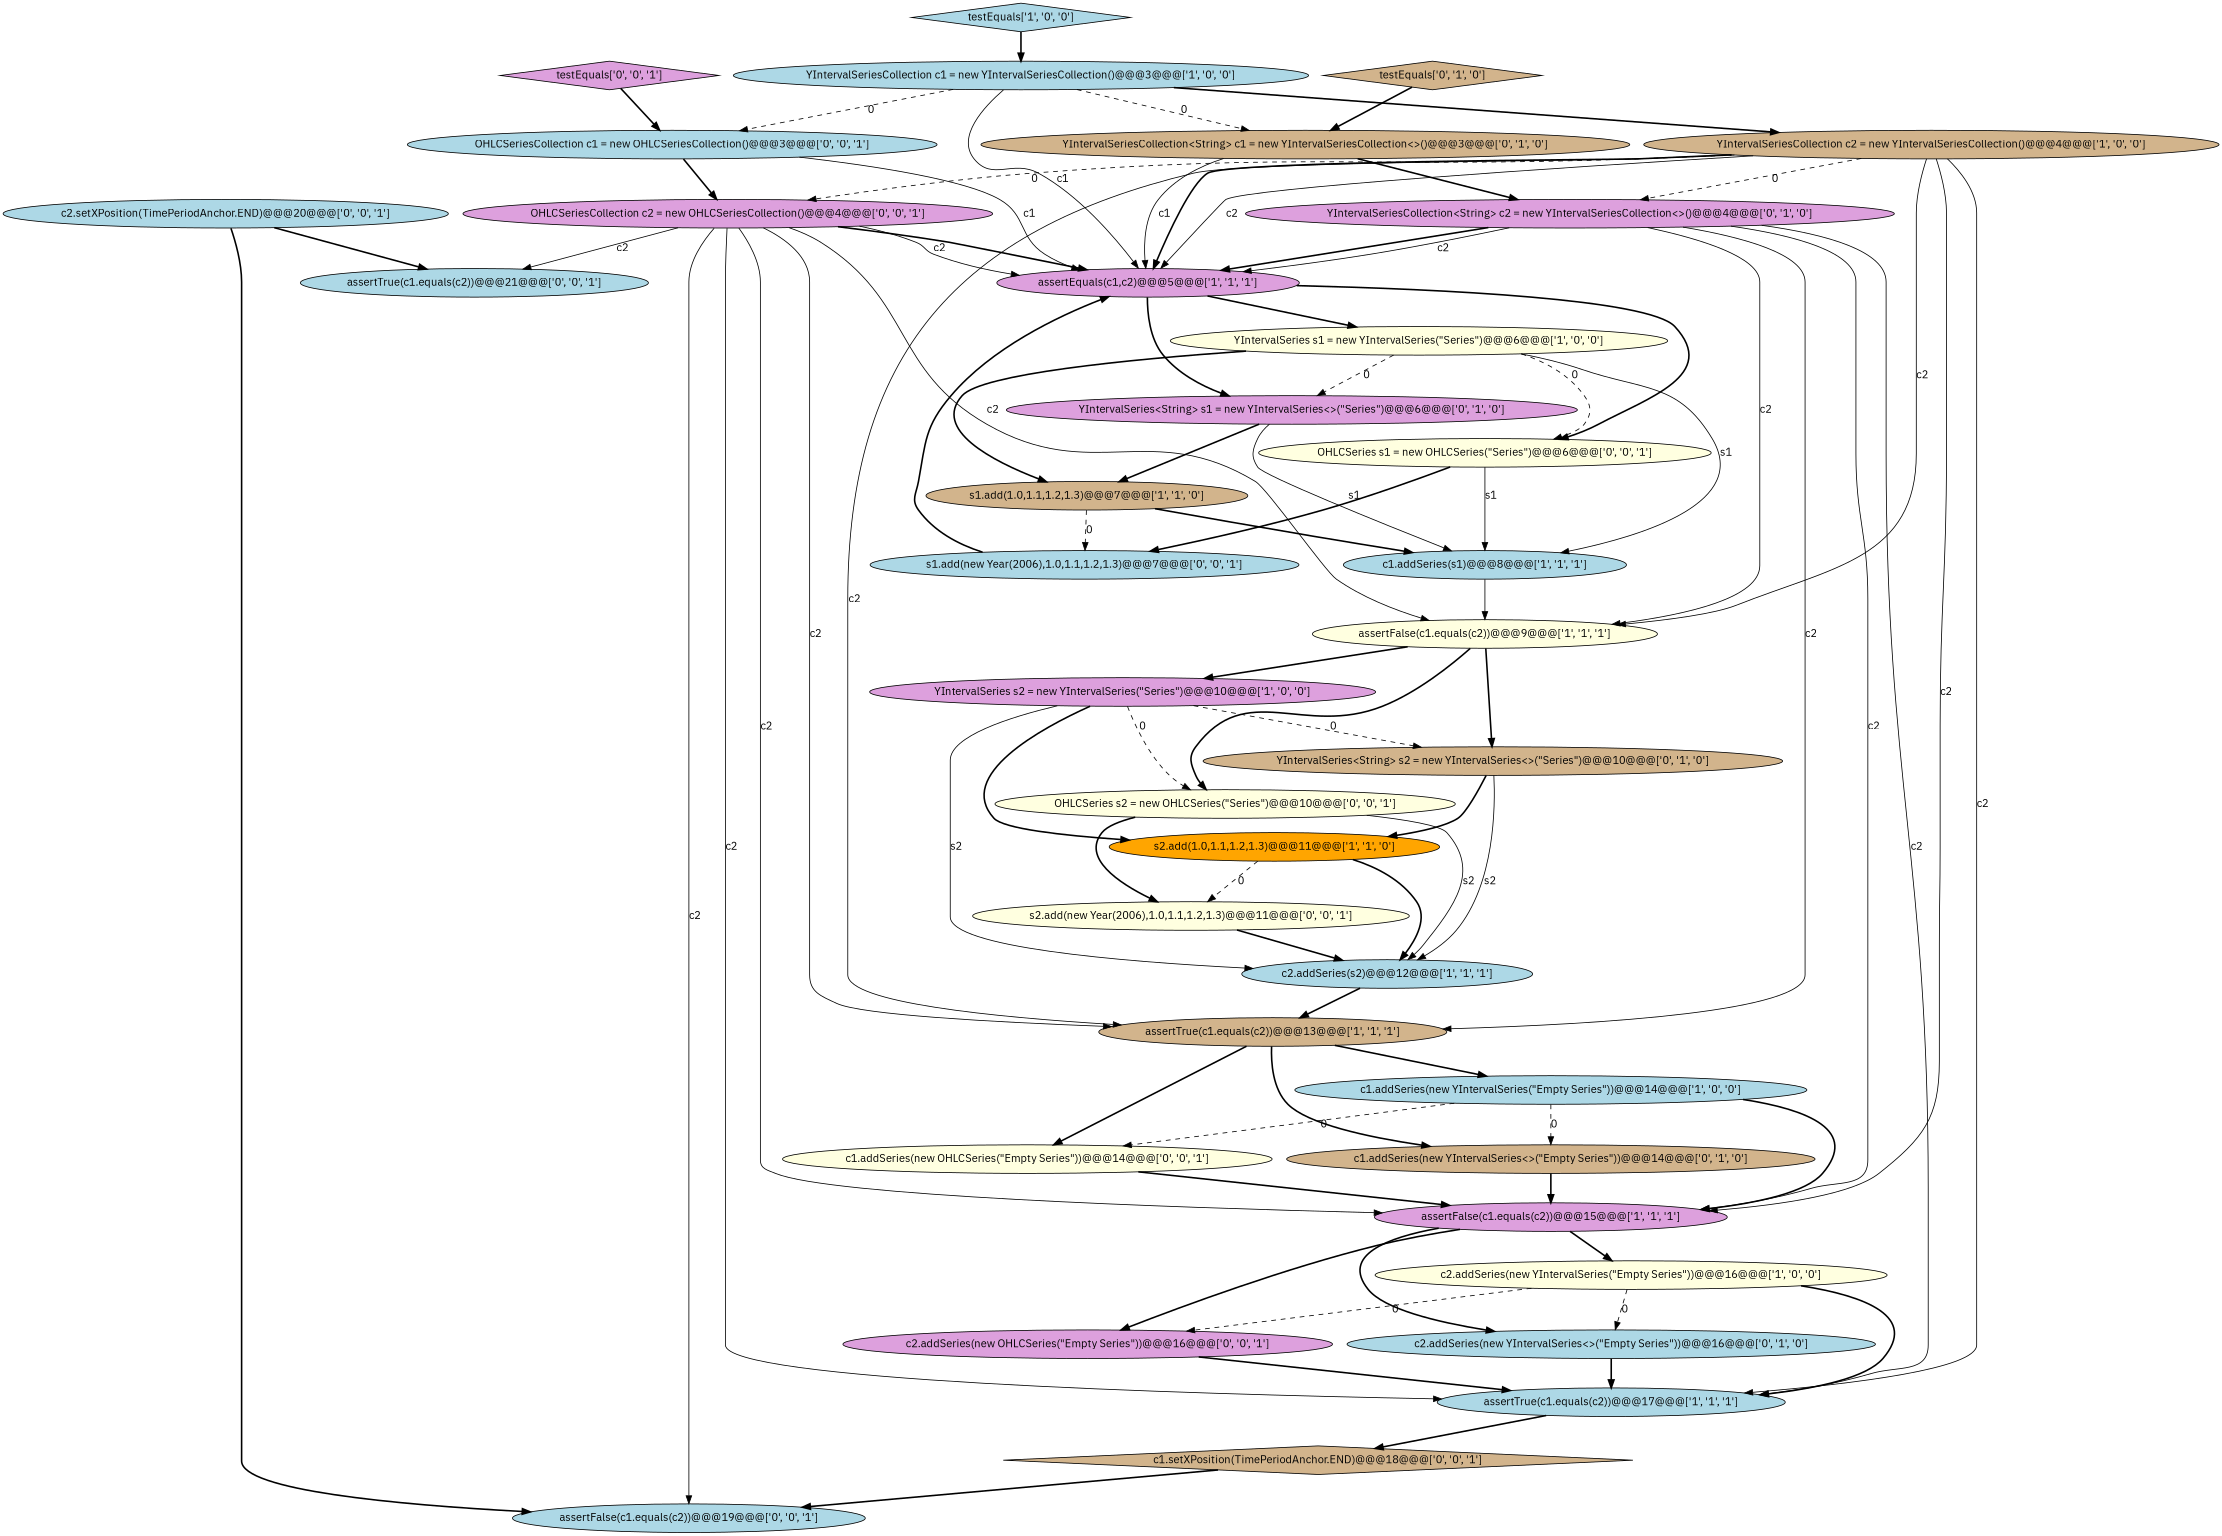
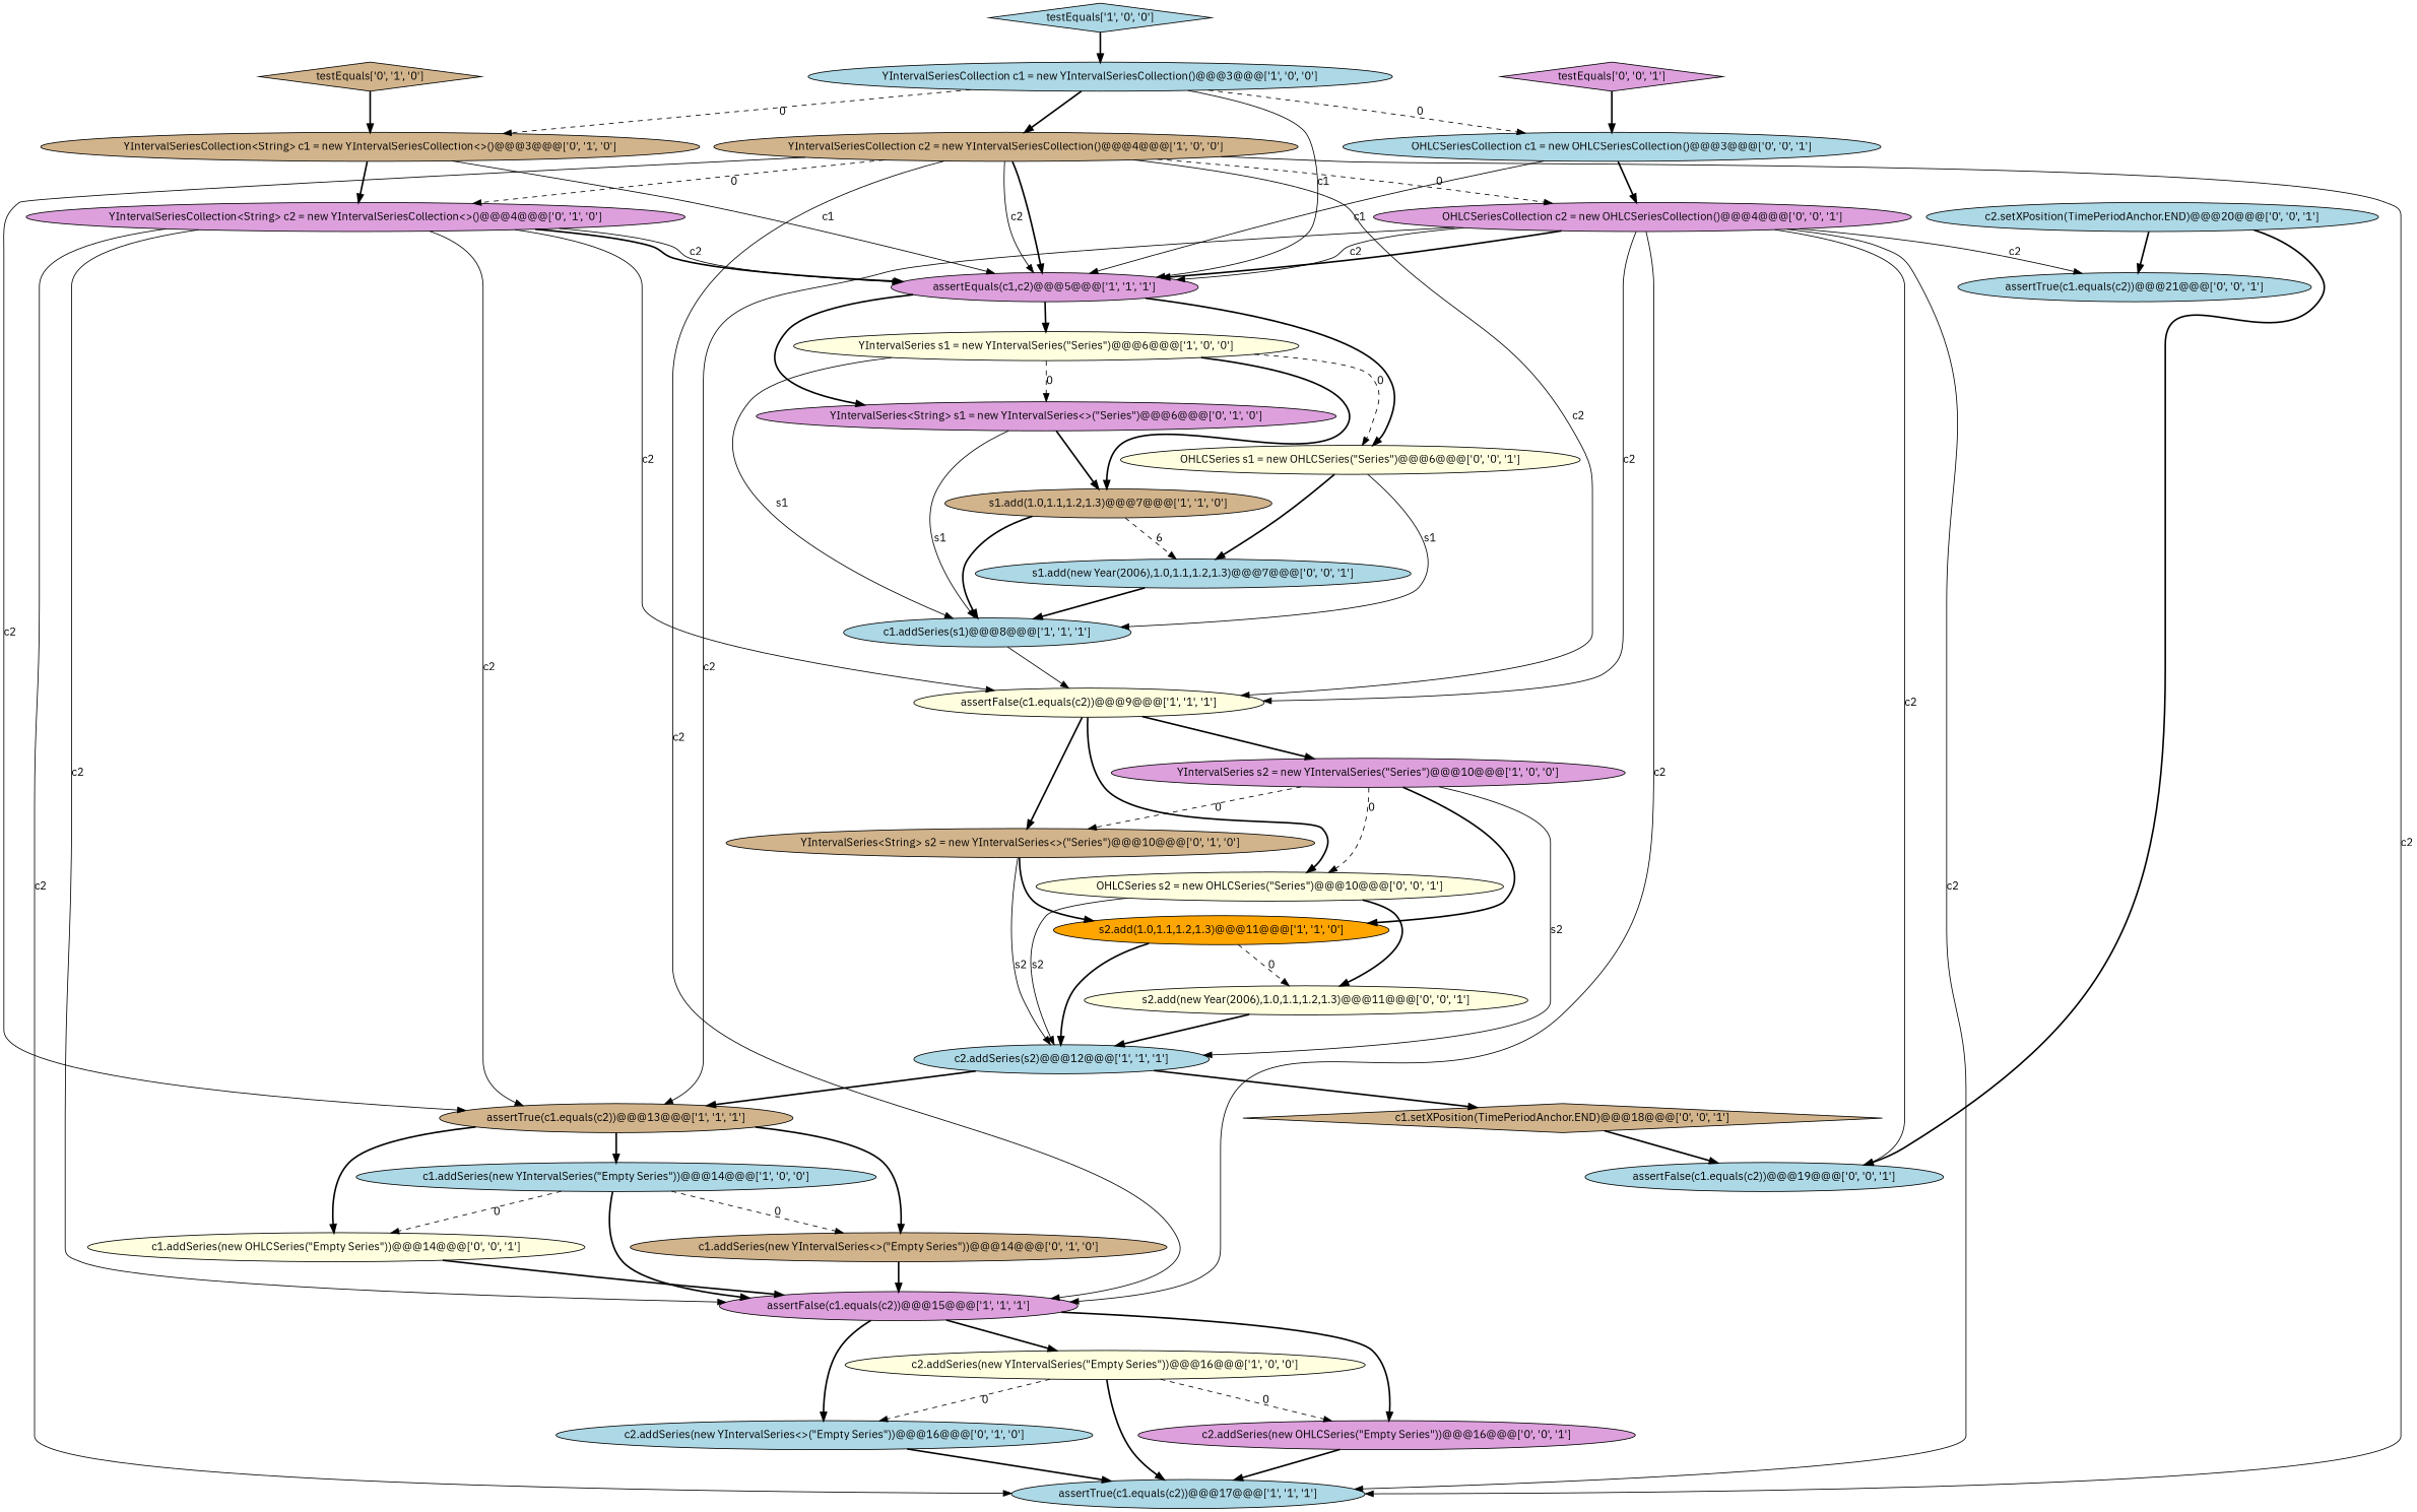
  digraph {
    fontname="IBM Plex Sans"
    node [fillcolor=lightblue fontname="IBM Plex Sans" shape=ellipse style=filled]
    edge [fontname="IBM Plex Sans" style=bold]
    n1 [fillcolor=tan label="c1.addSeries(new YIntervalSeries<>(\"Empty Series\"))@@@14@@@['0', '1', '0']"]
    n2 [fillcolor=plum label="assertFalse(c1.equals(c2))@@@15@@@['1', '1', '1']"]
    n3 [label="c2.addSeries(new YIntervalSeries<>(\"Empty Series\"))@@@16@@@['0', '1', '0']"]
    n4 [fillcolor=plum label="c2.addSeries(new OHLCSeries(\"Empty Series\"))@@@16@@@['0', '0', '1']"]
    n5 [fillcolor=lightyellow label="c2.addSeries(new YIntervalSeries(\"Empty Series\"))@@@16@@@['1', '0', '0']"]
    n6 [fillcolor=tan label="s1.add(1.0,1.1,1.2,1.3)@@@7@@@['1', '1', '0']"]
    n7 [label="s1.add(new Year(2006),1.0,1.1,1.2,1.3)@@@7@@@['0', '0', '1']"]
    n8 [label="c1.addSeries(s1)@@@8@@@['1', '1', '1']"]
    n9 [fillcolor=lightyellow label="assertFalse(c1.equals(c2))@@@9@@@['1', '1', '1']"]
    n10 [label="assertTrue(c1.equals(c2))@@@17@@@['1', '1', '1']"]
    n11 [label="c2.setXPosition(TimePeriodAnchor.END)@@@20@@@['0', '0', '1']"]
    n12 [label="assertTrue(c1.equals(c2))@@@21@@@['0', '0', '1']"]
    n13 [label="assertFalse(c1.equals(c2))@@@19@@@['0', '0', '1']"]
    n14 [fillcolor=plum label="YIntervalSeries<String> s1 = new YIntervalSeries<>(\"Series\")@@@6@@@['0', '1', '0']"]
    n15 [fillcolor=tan label="YIntervalSeriesCollection c2 = new YIntervalSeriesCollection()@@@4@@@['1', '0', '0']"]
    n16 [fillcolor=plum label="assertEquals(c1,c2)@@@5@@@['1', '1', '1']"]
    n17 [fillcolor=plum label="OHLCSeriesCollection c2 = new OHLCSeriesCollection()@@@4@@@['0', '0', '1']"]
    n18 [fillcolor=plum label="YIntervalSeriesCollection<String> c2 = new YIntervalSeriesCollection<>()@@@4@@@['0', '1', '0']"]
    n19 [fillcolor=tan label="assertTrue(c1.equals(c2))@@@13@@@['1', '1', '1']"]
    n20 [fillcolor=lightyellow label="OHLCSeries s1 = new OHLCSeries(\"Series\")@@@6@@@['0', '0', '1']"]
    n21 [fillcolor=lightyellow label="YIntervalSeries s1 = new YIntervalSeries(\"Series\")@@@6@@@['1', '0', '0']"]
    n22 [fillcolor=lightyellow label="OHLCSeries s2 = new OHLCSeries(\"Series\")@@@10@@@['0', '0', '1']"]
    n23 [fillcolor=plum label="YIntervalSeries s2 = new YIntervalSeries(\"Series\")@@@10@@@['1', '0', '0']"]
    n24 [fillcolor=tan label="YIntervalSeries<String> s2 = new YIntervalSeries<>(\"Series\")@@@10@@@['0', '1', '0']"]
    n25 [fillcolor=tan label="c1.setXPosition(TimePeriodAnchor.END)@@@18@@@['0', '0', '1']" shape=diamond]
    n26 [fillcolor=lightyellow label="c1.addSeries(new OHLCSeries(\"Empty Series\"))@@@14@@@['0', '0', '1']"]
    n27 [label="c1.addSeries(new YIntervalSeries(\"Empty Series\"))@@@14@@@['1', '0', '0']"]
    n28 [label="OHLCSeriesCollection c1 = new OHLCSeriesCollection()@@@3@@@['0', '0', '1']"]
    n29 [fillcolor=lightyellow label="s2.add(new Year(2006),1.0,1.1,1.2,1.3)@@@11@@@['0', '0', '1']"]
    n30 [label="c2.addSeries(s2)@@@12@@@['1', '1', '1']"]
    n31 [fillcolor=orange label="s2.add(1.0,1.1,1.2,1.3)@@@11@@@['1', '1', '0']"]
    n32 [fillcolor=plum label="testEquals['0', '0', '1']" shape=diamond]
    n33 [label="YIntervalSeriesCollection c1 = new YIntervalSeriesCollection()@@@3@@@['1', '0', '0']"]
    n34 [fillcolor=tan label="YIntervalSeriesCollection<String> c1 = new YIntervalSeriesCollection<>()@@@3@@@['0', '1', '0']"]
    n35 [label="testEquals['1', '0', '0']" shape=diamond]
    n36 [fillcolor=tan label="testEquals['0', '1', '0']" shape=diamond]
    n1 -> n2
    n2 -> n3
    n2 -> n4
    n2 -> n5
    n3 -> n10
    n4 -> n10
    n5 -> n3 [label=0 style=dashed]
    n5 -> n4 [label=0 style=dashed]
    n5 -> n10
-   n6 -> n7 [label=0 style=dashed]
+   n6 -> n7 [label=6 style=dashed]
    n6 -> n8
-   n7 -> n16
+   n7 -> n8
    n8 -> n9 [style=solid]
    n9 -> n22
    n9 -> n23
    n9 -> n24
-   n10 -> n25
+   n30 -> n25
    n11 -> n12
    n11 -> n13
    n14 -> n6
    n14 -> n8 [label=s1 style=solid]
    n15 -> n2 [label=c2 style=solid]
    n15 -> n9 [label=c2 style=solid]
    n15 -> n10 [label=c2 style=solid]
    n15 -> n16
    n15 -> n16 [label=c2 style=solid]
    n15 -> n17 [label=0 style=dashed]
    n15 -> n18 [label=0 style=dashed]
    n15 -> n19 [label=c2 style=solid]
    n16 -> n14
    n16 -> n20
    n16 -> n21
    n17 -> n2 [label=c2 style=solid]
    n17 -> n9 [label=c2 style=solid]
    n17 -> n10 [label=c2 style=solid]
    n17 -> n12 [label=c2 style=solid]
    n17 -> n13 [label=c2 style=solid]
    n17 -> n16
    n17 -> n16 [label=c2 style=solid]
    n17 -> n19 [label=c2 style=solid]
    n18 -> n2 [label=c2 style=solid]
    n18 -> n9 [label=c2 style=solid]
    n18 -> n10 [label=c2 style=solid]
    n18 -> n16
    n18 -> n16 [label=c2 style=solid]
    n18 -> n19 [label=c2 style=solid]
    n19 -> n1
    n19 -> n26
    n19 -> n27
    n20 -> n7
    n20 -> n8 [label=s1 style=solid]
    n21 -> n6
    n21 -> n8 [label=s1 style=solid]
    n21 -> n14 [label=0 style=dashed]
    n21 -> n20 [label=0 style=dashed]
    n22 -> n29
    n22 -> n30 [label=s2 style=solid]
    n23 -> n22 [label=0 style=dashed]
    n23 -> n24 [label=0 style=dashed]
    n23 -> n30 [label=s2 style=solid]
    n23 -> n31
    n24 -> n30 [label=s2 style=solid]
    n24 -> n31
    n25 -> n13
    n26 -> n2
    n27 -> n1 [label=0 style=dashed]
    n27 -> n2
    n27 -> n26 [label=0 style=dashed]
    n28 -> n16 [label=c1 style=solid]
    n28 -> n17
    n29 -> n30
    n30 -> n19
    n31 -> n29 [label=0 style=dashed]
    n31 -> n30
    n32 -> n28
    n33 -> n15
    n33 -> n16 [label=c1 style=solid]
    n33 -> n28 [label=0 style=dashed]
    n33 -> n34 [label=0 style=dashed]
    n34 -> n16 [label=c1 style=solid]
    n34 -> n18
    n35 -> n33
    n36 -> n34
  }
